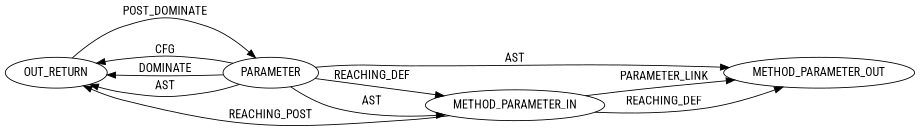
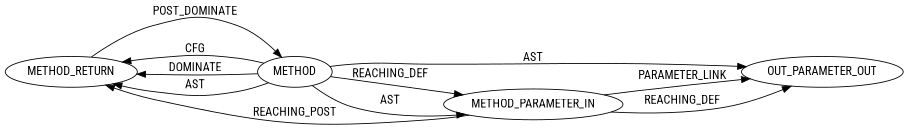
  digraph {
    fontname="Roboto Condensed"
    rankdir=LR
    node [CODE=p1 EVALUATION_STRATEGY=BY_VALUE ORDER=1 TYPE_FULL_NAME=ANY fontname="Roboto Condensed" NAME=p1]
    edge [fontname="Roboto Condensed"]
-   n1 [CODE=RET ORDER=2 label=OUT_RETURN NAME=""]
-   n2 [AST_PARENT_FULL_NAME="<global>" AST_PARENT_TYPE=NAMESPACE_BLOCK CODE="<empty>" FILENAME="<empty>" FULL_NAME=ipv6_hdr IS_EXTERNAL=true NAME=ipv6_hdr ORDER=0 label=PARAMETER EVALUATION_STRATEGY="" TYPE_FULL_NAME=""]
+   n1 [CODE=RET ORDER=2 label=METHOD_RETURN NAME=""]
+   n2 [AST_PARENT_FULL_NAME="<global>" AST_PARENT_TYPE=NAMESPACE_BLOCK CODE="<empty>" FILENAME="<empty>" FULL_NAME=ipv6_hdr IS_EXTERNAL=true NAME=ipv6_hdr ORDER=0 label=METHOD EVALUATION_STRATEGY="" TYPE_FULL_NAME=""]
    n3 [INDEX=1 IS_VARIADIC=false label=METHOD_PARAMETER_IN]
-   n4 [INDEX=1 IS_VARIADIC=false label=METHOD_PARAMETER_OUT]
+   n4 [INDEX=1 IS_VARIADIC=false label=OUT_PARAMETER_OUT]
    n1 -> n2 [label=POST_DOMINATE]
    n2 -> n1 [label=CFG]
    n2 -> n1 [label=DOMINATE]
    n2 -> n1 [label=AST]
    n2 -> n3 [label=REACHING_DEF]
    n2 -> n3 [label=AST]
    n2 -> n4 [label=AST]
    n3 -> n1 [VARIABLE=p1 label=REACHING_POST]
    n3 -> n4 [label=PARAMETER_LINK]
    n3 -> n4 [VARIABLE=p1 label=REACHING_DEF]
  }
